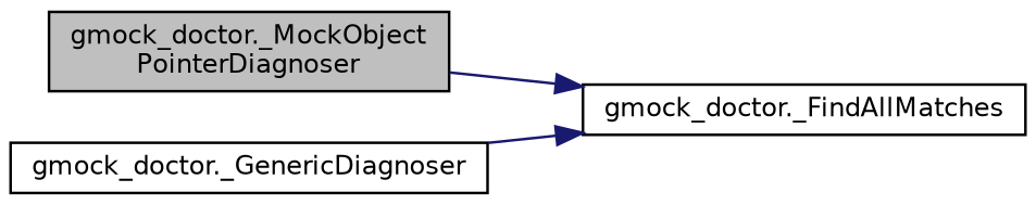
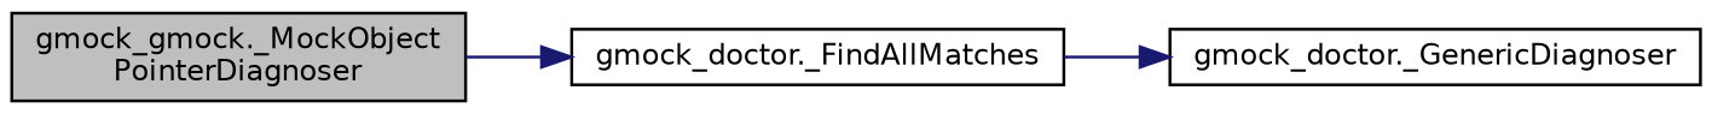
  digraph {
    rankdir=LR
    node [color=black fillcolor=white fontname=Helvetica fontsize=10 shape=record style=filled]
    edge [color=midnightblue fontname=Helvetica fontsize=10 labelfontname=Helvetica labelfontsize=10 style=solid]
-   n1 [fillcolor=grey75 fontcolor=black height=0.2 label="gmock_doctor._MockObject\lPointerDiagnoser" width=0.4]
+   n1 [fillcolor=grey75 fontcolor=black height=0.2 label="gmock_gmock._MockObject\lPointerDiagnoser" width=0.4]
    n2 [height=0.2 label="gmock_doctor._FindAllMatches" width=0.4]
    n3 [height=0.2 label="gmock_doctor._GenericDiagnoser" width=0.4]
    n1 -> n2
-   n3 -> n2
+   n2 -> n3
  }
